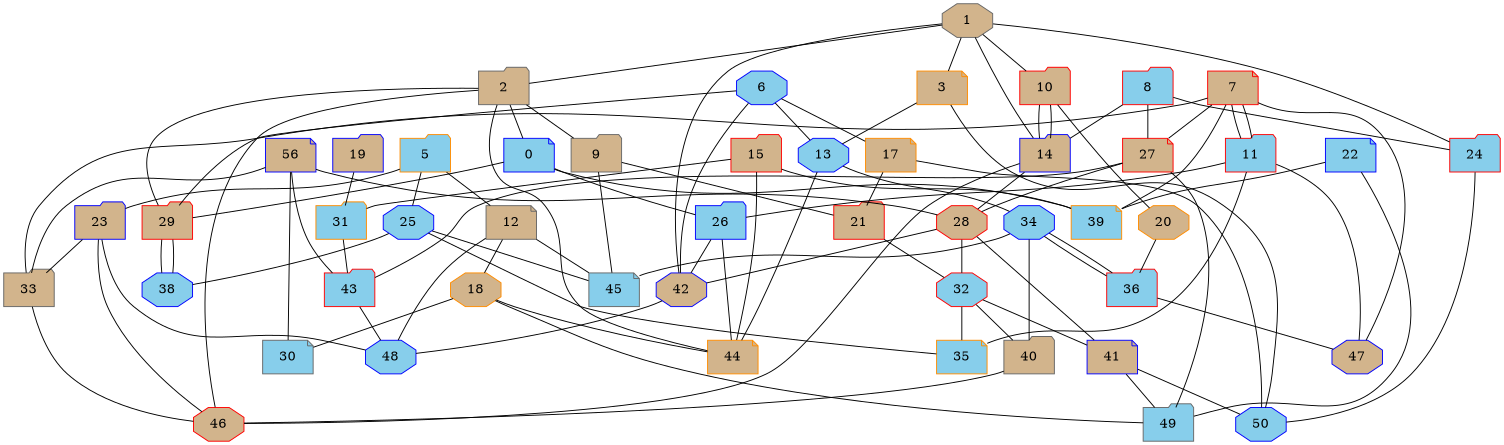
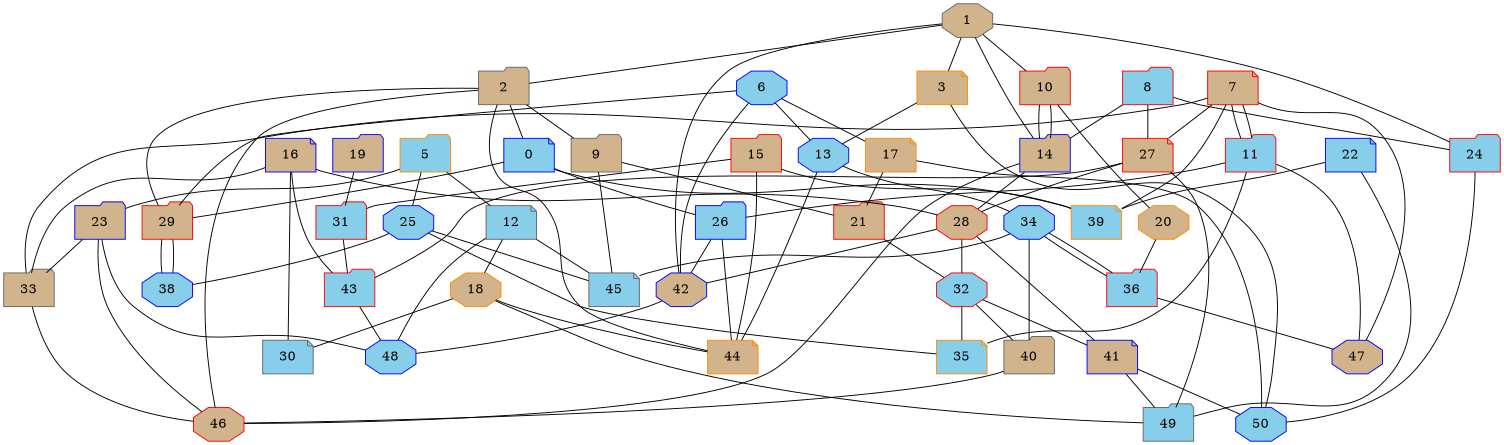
  graph {
    node [color=blue fillcolor=tan shape=folder style=filled]
    1 [color=gray40 shape=octagon]
    2 [color=gray40]
    3 [color=darkorange shape=note]
    10 [color=red]
    14
    24 [color=red fillcolor=skyblue]
    42 [shape=octagon]
    n8 [fillcolor=skyblue label=0 shape=note]
    9 [color=gray40]
    44 [color=darkorange shape=note]
    46 [color=red shape=octagon]
    29 [color=red]
    13 [fillcolor=skyblue shape=octagon]
    50 [fillcolor=skyblue shape=octagon]
    20 [color=darkorange shape=octagon]
    28 [color=red shape=octagon]
    48 [fillcolor=skyblue shape=octagon]
    26 [fillcolor=skyblue]
    39 [color=darkorange fillcolor=skyblue shape=note]
    21 [color=red]
    45 [color=gray40 fillcolor=skyblue shape=note]
    23
    33 [color=gray40]
    34 [fillcolor=skyblue shape=octagon]
    38 [fillcolor=skyblue shape=octagon]
    5 [color=darkorange fillcolor=skyblue]
-   12 [color=gray40 shape=note]
+   12 [color=gray40 fillcolor=skyblue shape=note]
    25 [fillcolor=skyblue shape=octagon]
    18 [color=darkorange shape=octagon]
    35 [color=darkorange fillcolor=skyblue shape=note]
    6 [fillcolor=skyblue shape=octagon]
    17 [color=darkorange shape=note]
    36 [color=red fillcolor=skyblue]
    7 [color=red shape=note]
    11 [color=red fillcolor=skyblue]
    27 [color=red shape=note]
    47 [shape=octagon]
    43 [color=red fillcolor=skyblue]
    49 [color=gray40 fillcolor=skyblue]
    8 [color=red fillcolor=skyblue]
    32 [color=red fillcolor=skyblue shape=octagon]
    30 [color=gray40 fillcolor=skyblue shape=note]
    40 [color=gray40]
    41 [shape=note]
    15 [color=red]
-   31 [color=darkorange fillcolor=skyblue]
-   16 [shape=note label=56]
+   31 [color=red fillcolor=skyblue]
+   16 [shape=note]
    19
    22 [fillcolor=skyblue shape=note]
    1 -- 2
    1 -- 3
    1 -- 10
    1 -- 14
    1 -- 24
    1 -- 42
    2 -- n8
    2 -- 9
    2 -- 44
    2 -- 46
    2 -- 29
    3 -- 13
    3 -- 50
    10 -- 14
    10 -- 14
    10 -- 20
    14 -- 46
    14 -- 28
    24 -- 50
    42 -- 48
    n8 -- 29
    n8 -- 26
    n8 -- 39
    9 -- 21
    9 -- 45
    29 -- 38
    29 -- 38
    13 -- 44
    13 -- 34
    20 -- 36
    28 -- 42
    28 -- 32
    28 -- 41
    26 -- 42
    26 -- 44
    21 -- 32
    23 -- 46
    23 -- 48
    23 -- 33
    33 -- 46
    34 -- 45
    34 -- 36
    34 -- 36
    34 -- 40
    5 -- 23
    5 -- 12
    5 -- 25
    12 -- 48
    12 -- 45
    12 -- 18
    25 -- 45
    25 -- 38
    25 -- 35
    18 -- 44
    18 -- 49
    18 -- 30
    6 -- 42
    6 -- 29
    6 -- 13
    6 -- 17
    17 -- 50
    17 -- 21
    36 -- 47
    7 -- 39
    7 -- 33
    7 -- 11
    7 -- 11
    7 -- 27
    7 -- 47
    11 -- 26
    11 -- 35
    11 -- 47
    27 -- 28
    27 -- 43
    27 -- 49
    43 -- 48
    8 -- 14
    8 -- 24
    8 -- 27
    32 -- 35
    32 -- 40
    32 -- 41
    40 -- 46
    41 -- 50
    41 -- 49
    15 -- 44
    15 -- 39
    15 -- 31
    31 -- 43
    16 -- 28
    16 -- 33
    16 -- 43
    16 -- 30
    19 -- 31
    22 -- 39
    22 -- 49
  }
